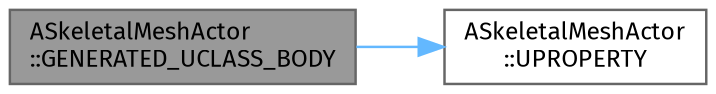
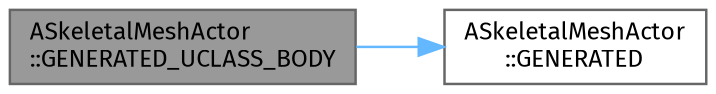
  digraph {
    rankdir=LR
    fontname="Fira Sans"
    node [fontname="Fira Sans" fontsize=10 shape=box style=filled]
    n1 [color=gray40 fillcolor=grey60 fontcolor=black height=0.2 label="ASkeletalMeshActor\l::GENERATED_UCLASS_BODY" width=0.4]
-   n2 [color=grey40 fillcolor=white height=0.2 label="ASkeletalMeshActor\l::UPROPERTY" width=0.4]
+   n2 [color=grey40 fillcolor=white height=0.2 label="ASkeletalMeshActor\l::GENERATED" width=0.4]
    n1 -> n2 [color=steelblue1 fontname="Fira Sans" fontsize=10 labelfontname=Helvetica labelfontsize=10 style=solid]
  }
